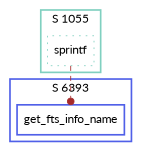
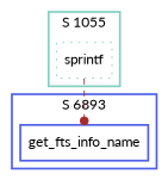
  digraph {
    fontname=Lato
    node [shape=box fontname=Lato]
    n1 [color="#5060E8" label=get_fts_info_name style=bold]
    n2 [color="#80D0C0" label=sprintf style=dotted]
    subgraph cluster_1 {
      color="#5060E8"
-     label="S 6393"
+     label="S 6893"
      style=bold
      n1
    }
    subgraph cluster_2 {
      color="#80D0C0"
      label="S 1055"
      style=bold
      n2
    }
    n2 -> n1 [color=brown style=dashed arrowhead=dot fontname=Lato]
  }
